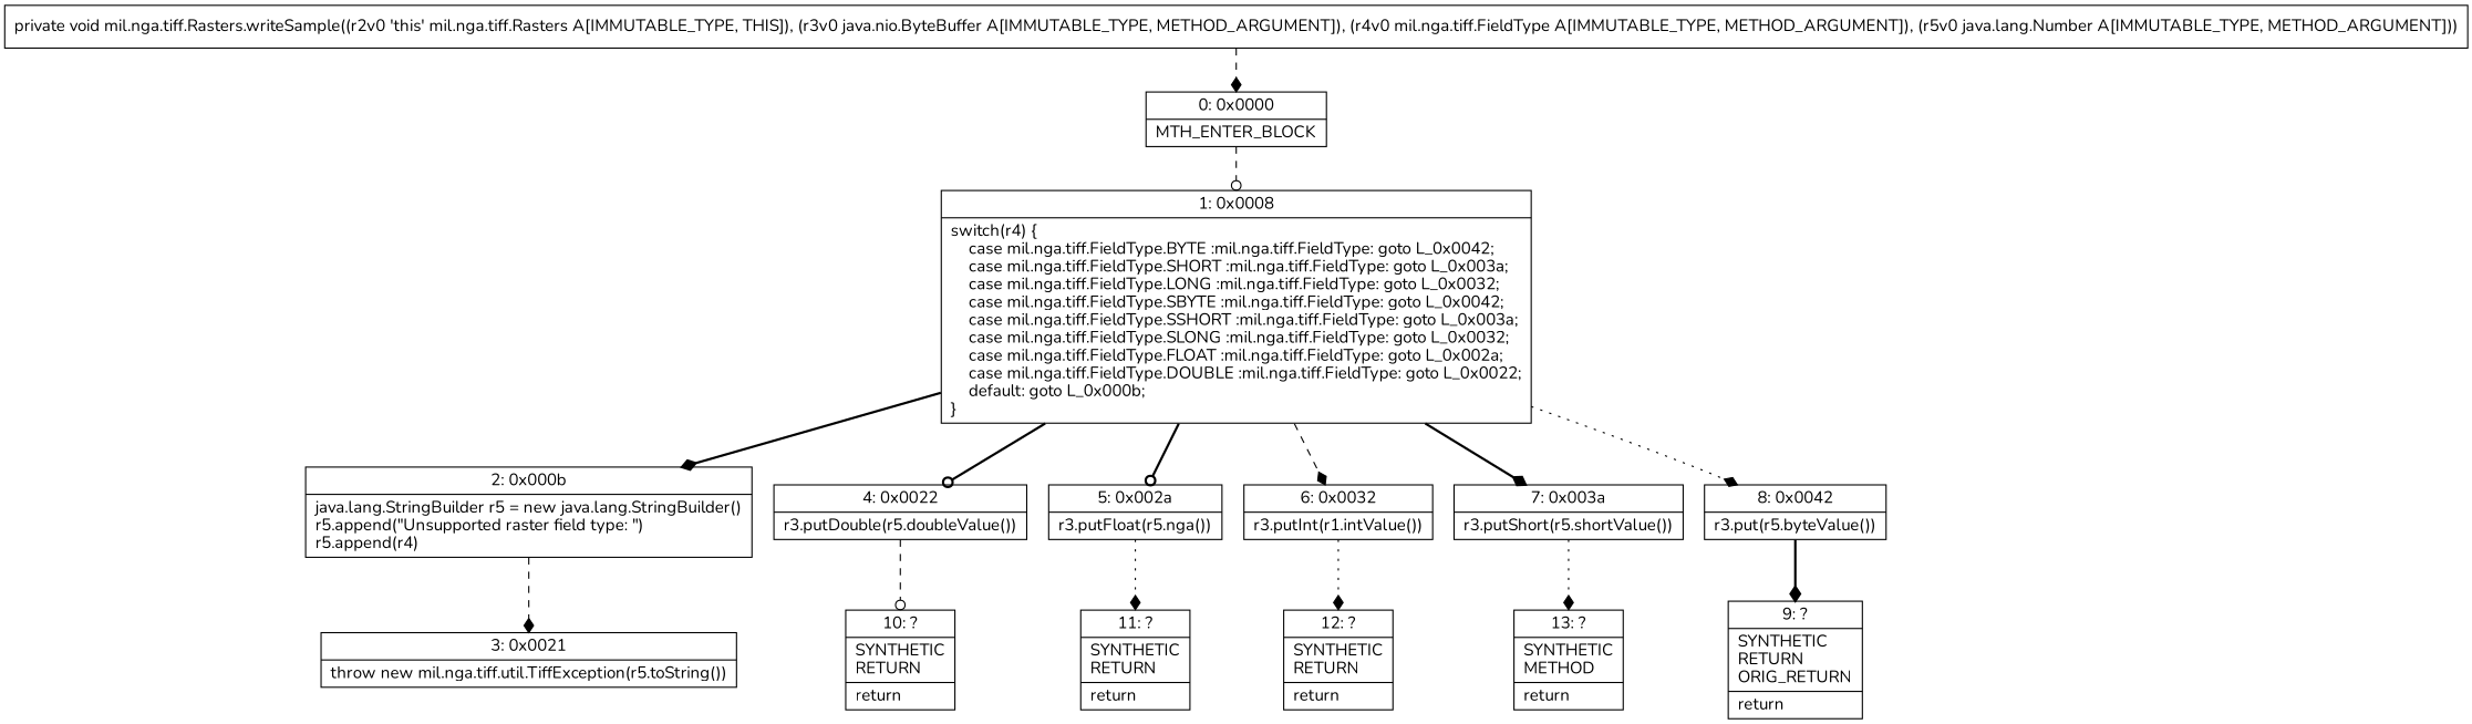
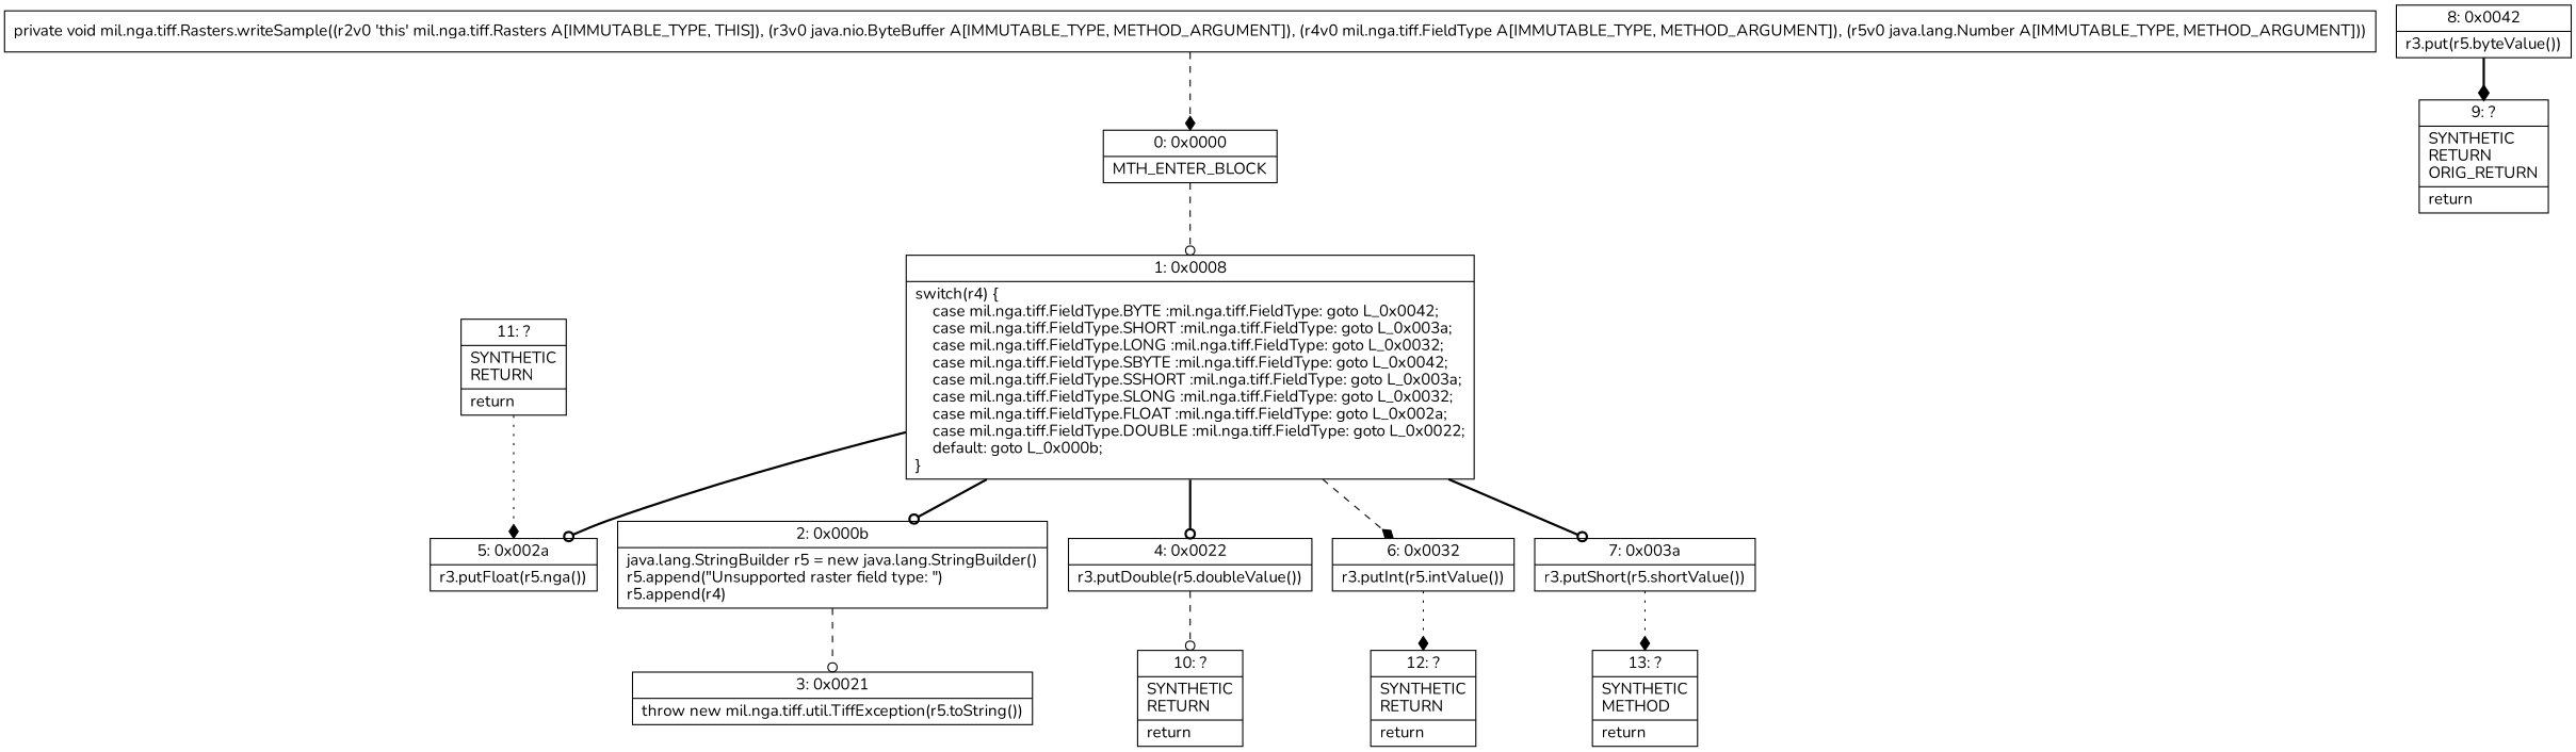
  digraph {
    fontname=Nunito
    node [fontname=Nunito shape=record]
    edge [arrowhead=diamond fontname=Nunito style=dashed]
    n1 [label="{0\:\ 0x0000|MTH_ENTER_BLOCK\l}"]
    n2 [label="{1\:\ 0x0008|switch(r4) \{\l    case mil.nga.tiff.FieldType.BYTE :mil.nga.tiff.FieldType: goto L_0x0042;\l    case mil.nga.tiff.FieldType.SHORT :mil.nga.tiff.FieldType: goto L_0x003a;\l    case mil.nga.tiff.FieldType.LONG :mil.nga.tiff.FieldType: goto L_0x0032;\l    case mil.nga.tiff.FieldType.SBYTE :mil.nga.tiff.FieldType: goto L_0x0042;\l    case mil.nga.tiff.FieldType.SSHORT :mil.nga.tiff.FieldType: goto L_0x003a;\l    case mil.nga.tiff.FieldType.SLONG :mil.nga.tiff.FieldType: goto L_0x0032;\l    case mil.nga.tiff.FieldType.FLOAT :mil.nga.tiff.FieldType: goto L_0x002a;\l    case mil.nga.tiff.FieldType.DOUBLE :mil.nga.tiff.FieldType: goto L_0x0022;\l    default: goto L_0x000b;\l\}\l}"]
    n3 [label="{2\:\ 0x000b|java.lang.StringBuilder r5 = new java.lang.StringBuilder()\lr5.append(\"Unsupported raster field type: \")\lr5.append(r4)\l}"]
    n4 [label="{4\:\ 0x0022|r3.putDouble(r5.doubleValue())\l}"]
    n5 [label="{5\:\ 0x002a|r3.putFloat(r5.nga())\l}"]
-   n6 [label="{6\:\ 0x0032|r3.putInt(r1.intValue())\l}"]
+   n6 [label="{6\:\ 0x0032|r3.putInt(r5.intValue())\l}"]
    n7 [label="{7\:\ 0x003a|r3.putShort(r5.shortValue())\l}"]
    n8 [label="{8\:\ 0x0042|r3.put(r5.byteValue())\l}"]
    n9 [label="{3\:\ 0x0021|throw new mil.nga.tiff.util.TiffException(r5.toString())\l}"]
    n10 [label="{10\:\ ?|SYNTHETIC\lRETURN\l|return\l}"]
    n11 [label="{11\:\ ?|SYNTHETIC\lRETURN\l|return\l}"]
    n12 [label="{12\:\ ?|SYNTHETIC\lRETURN\l|return\l}"]
    n13 [label="{13\:\ ?|SYNTHETIC\lMETHOD\l|return\l}"]
    n14 [label="{9\:\ ?|SYNTHETIC\lRETURN\lORIG_RETURN\l|return\l}"]
    n15 [label="{private void mil.nga.tiff.Rasters.writeSample((r2v0 'this' mil.nga.tiff.Rasters A[IMMUTABLE_TYPE, THIS]), (r3v0 java.nio.ByteBuffer A[IMMUTABLE_TYPE, METHOD_ARGUMENT]), (r4v0 mil.nga.tiff.FieldType A[IMMUTABLE_TYPE, METHOD_ARGUMENT]), (r5v0 java.lang.Number A[IMMUTABLE_TYPE, METHOD_ARGUMENT])) }"]
    n1 -> n2 [arrowhead=odot]
-   n2 -> n3 [style=bold]
+   n2 -> n3 [arrowhead=odot style=bold]
    n2 -> n4 [arrowhead=odot style=bold]
    n2 -> n5 [arrowhead=odot style=bold]
    n2 -> n6
-   n2 -> n7 [style=bold]
-   n2 -> n8 [style=dotted]
-   n3 -> n9
+   n2 -> n7 [arrowhead=odot style=bold]
+   n3 -> n9 [arrowhead=odot]
    n4 -> n10 [arrowhead=odot]
-   n5 -> n11 [style=dotted]
+   n11 -> n5 [style=dotted]
    n6 -> n12 [style=dotted]
    n7 -> n13 [style=dotted]
    n8 -> n14 [style=bold]
    n15 -> n1
  }
